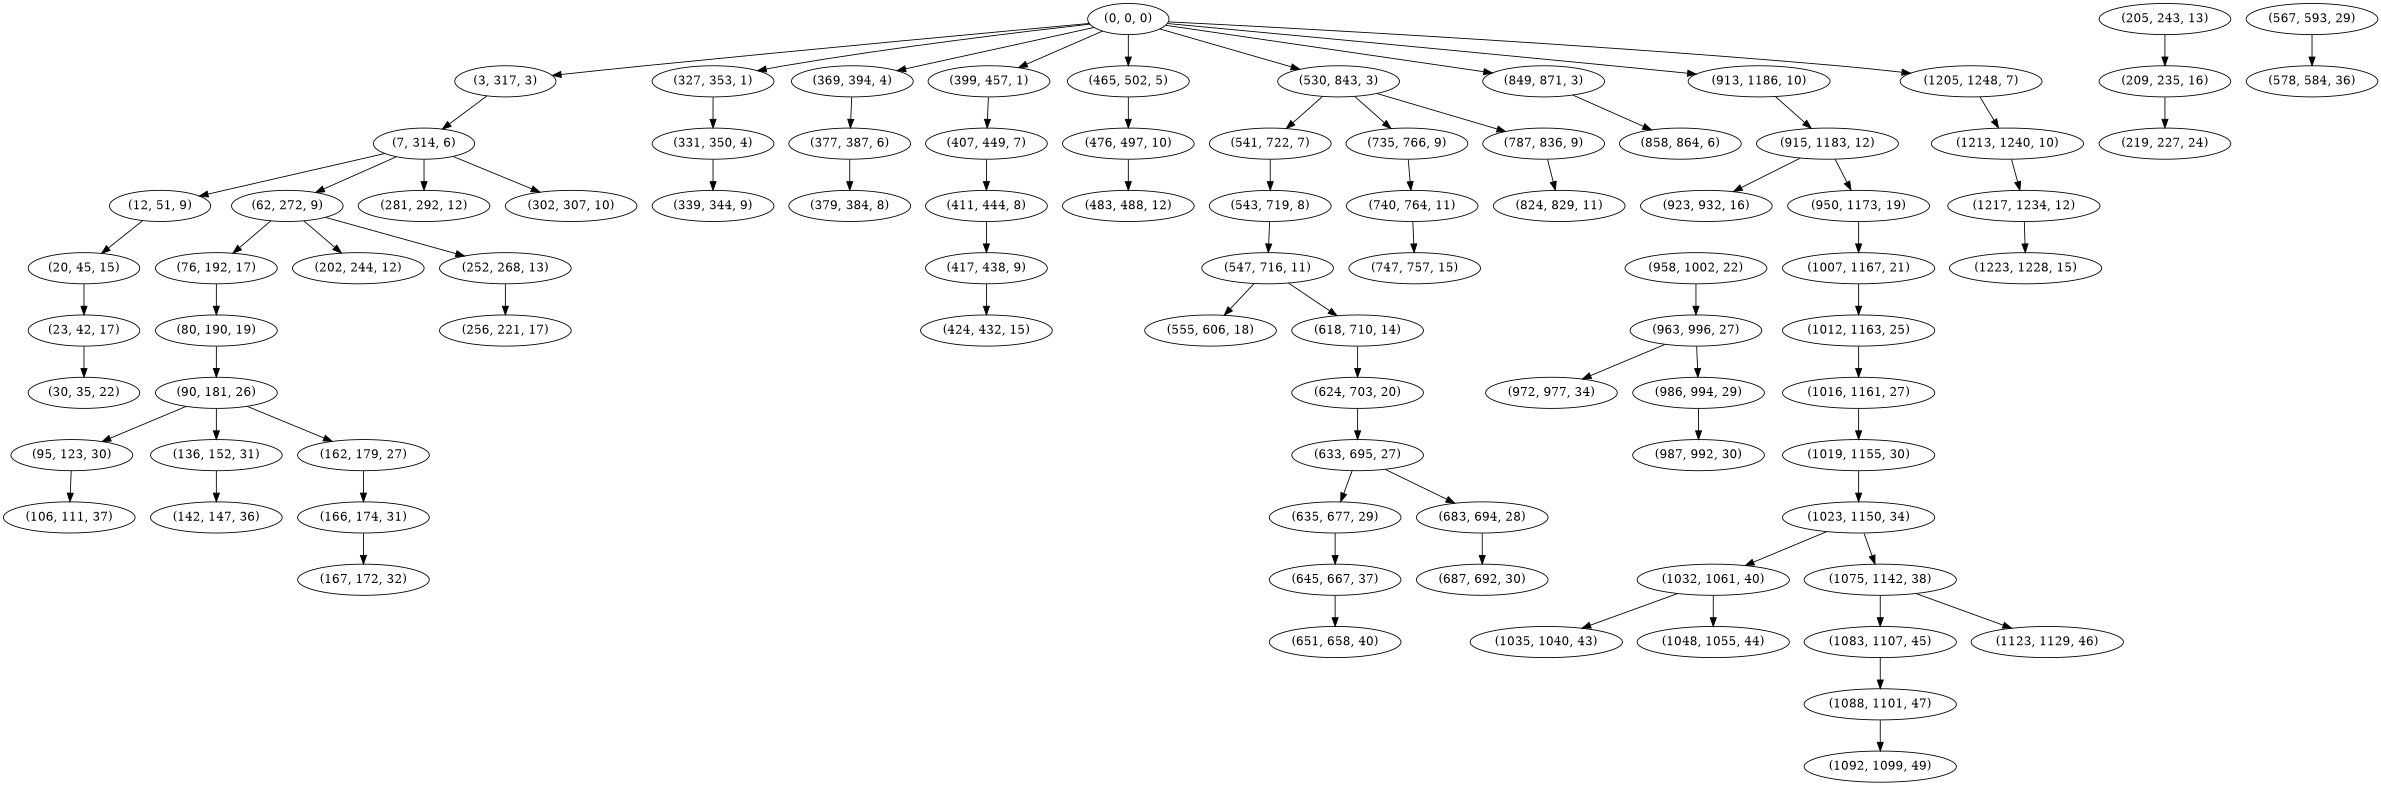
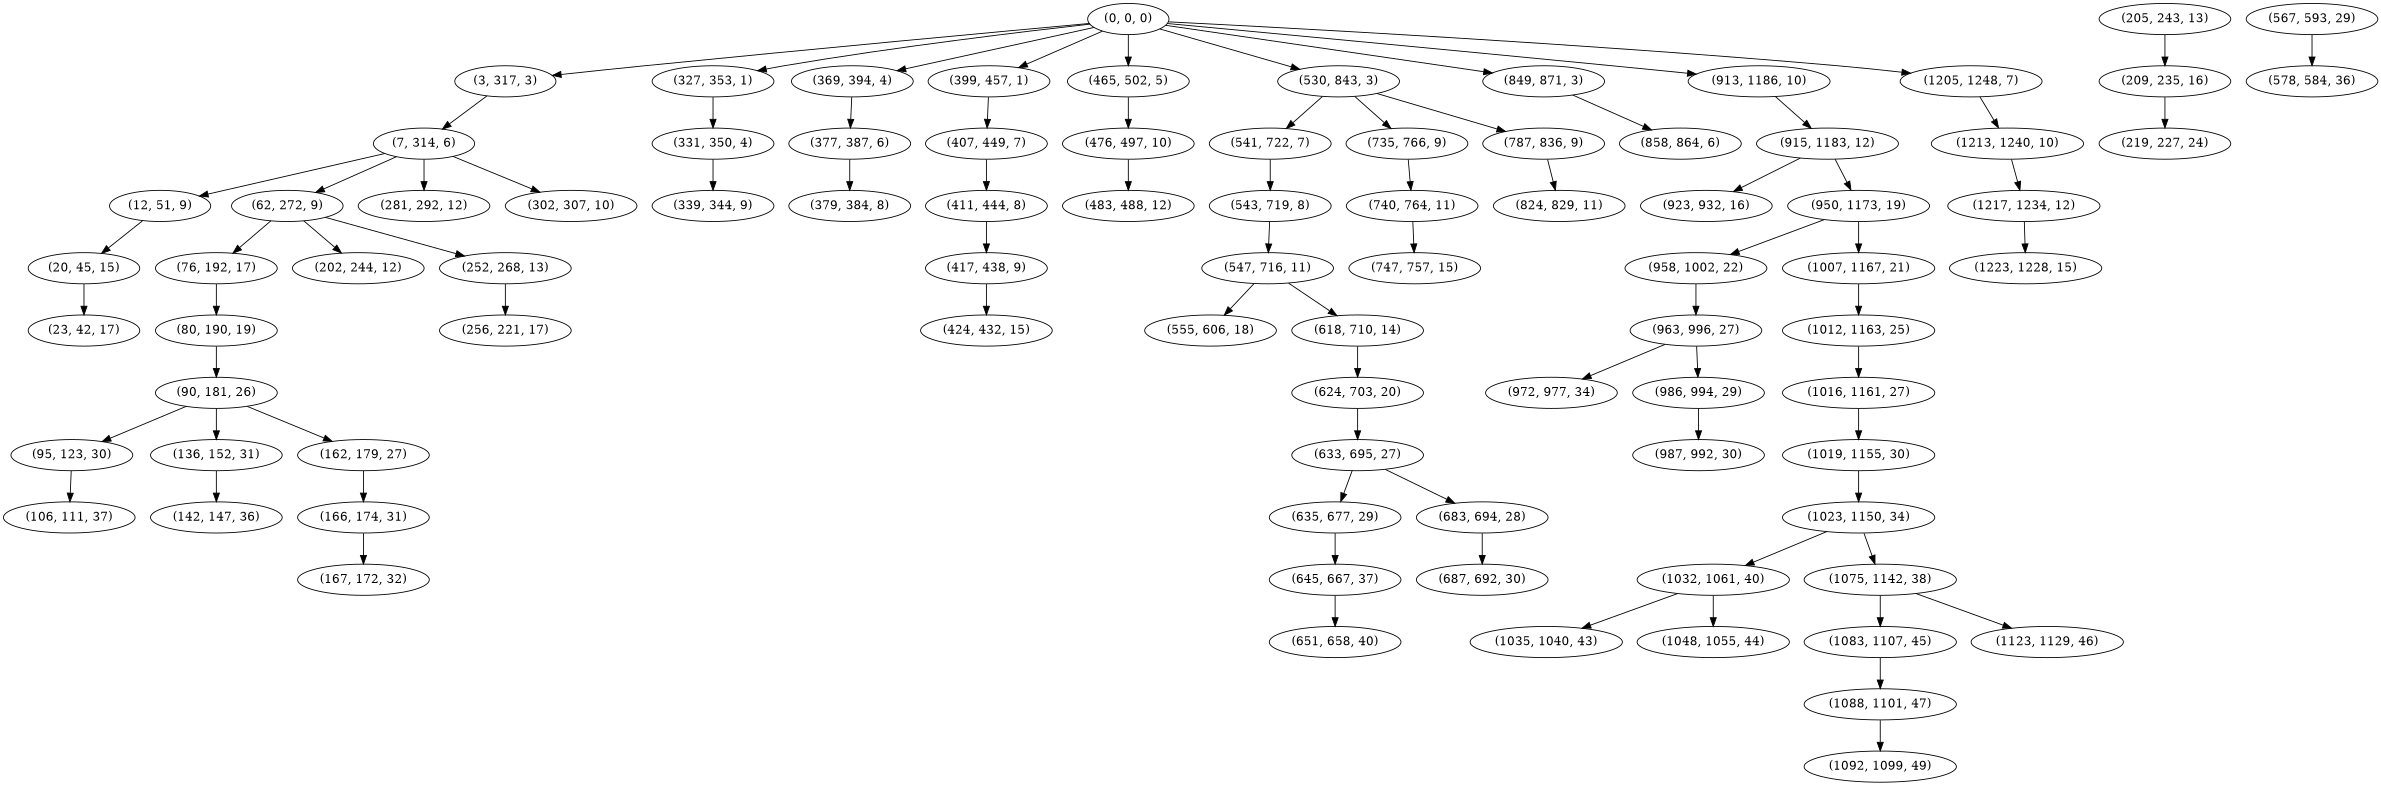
  digraph {
    "(0, 0, 0)"
    "(3, 317, 3)"
    "(327, 353, 1)"
    "(369, 394, 4)"
    "(399, 457, 1)"
    "(465, 502, 5)"
    "(530, 843, 3)"
    "(849, 871, 3)"
    "(913, 1186, 10)"
    "(1205, 1248, 7)"
    "(7, 314, 6)"
    "(331, 350, 4)"
    "(377, 387, 6)"
    "(407, 449, 7)"
    "(476, 497, 10)"
    "(541, 722, 7)"
    "(735, 766, 9)"
    "(787, 836, 9)"
    "(858, 864, 6)"
    "(915, 1183, 12)"
    "(1213, 1240, 10)"
    "(12, 51, 9)"
    "(62, 272, 9)"
    "(281, 292, 12)"
    "(302, 307, 10)"
    "(20, 45, 15)"
    "(76, 192, 17)"
    "(202, 244, 12)"
    "(252, 268, 13)"
    "(23, 42, 17)"
-   "(30, 35, 22)"
    "(80, 190, 19)"
    n33 [label="(256, 221, 17)"]
    "(90, 181, 26)"
    "(95, 123, 30)"
    "(136, 152, 31)"
    "(162, 179, 27)"
    "(106, 111, 37)"
    "(142, 147, 36)"
    "(166, 174, 31)"
    "(167, 172, 32)"
    "(205, 243, 13)"
    "(209, 235, 16)"
    "(219, 227, 24)"
    "(339, 344, 9)"
    "(379, 384, 8)"
    "(411, 444, 8)"
    "(417, 438, 9)"
    "(424, 432, 15)"
    "(483, 488, 12)"
    "(543, 719, 8)"
    "(740, 764, 11)"
    "(824, 829, 11)"
    "(547, 716, 11)"
    "(555, 606, 18)"
    "(618, 710, 14)"
    "(624, 703, 20)"
    "(567, 593, 29)"
    "(578, 584, 36)"
    "(633, 695, 27)"
    "(635, 677, 29)"
    "(683, 694, 28)"
    "(645, 667, 37)"
    "(687, 692, 30)"
    "(651, 658, 40)"
    "(747, 757, 15)"
    "(923, 932, 16)"
    "(950, 1173, 19)"
    "(958, 1002, 22)"
    "(1007, 1167, 21)"
    "(963, 996, 27)"
    "(1012, 1163, 25)"
    "(972, 977, 34)"
    "(986, 994, 29)"
    "(987, 992, 30)"
    "(1016, 1161, 27)"
    "(1019, 1155, 30)"
    "(1023, 1150, 34)"
    "(1032, 1061, 40)"
    "(1075, 1142, 38)"
    "(1035, 1040, 43)"
    "(1048, 1055, 44)"
    "(1083, 1107, 45)"
    "(1123, 1129, 46)"
    "(1088, 1101, 47)"
    "(1092, 1099, 49)"
    "(1217, 1234, 12)"
    "(1223, 1228, 15)"
    "(0, 0, 0)" -> "(3, 317, 3)"
    "(0, 0, 0)" -> "(327, 353, 1)"
    "(0, 0, 0)" -> "(369, 394, 4)"
    "(0, 0, 0)" -> "(399, 457, 1)"
    "(0, 0, 0)" -> "(465, 502, 5)"
    "(0, 0, 0)" -> "(530, 843, 3)"
    "(0, 0, 0)" -> "(849, 871, 3)"
    "(0, 0, 0)" -> "(913, 1186, 10)"
    "(0, 0, 0)" -> "(1205, 1248, 7)"
    "(3, 317, 3)" -> "(7, 314, 6)"
    "(327, 353, 1)" -> "(331, 350, 4)"
    "(369, 394, 4)" -> "(377, 387, 6)"
    "(399, 457, 1)" -> "(407, 449, 7)"
    "(465, 502, 5)" -> "(476, 497, 10)"
    "(530, 843, 3)" -> "(541, 722, 7)"
    "(530, 843, 3)" -> "(735, 766, 9)"
    "(530, 843, 3)" -> "(787, 836, 9)"
    "(849, 871, 3)" -> "(858, 864, 6)"
    "(913, 1186, 10)" -> "(915, 1183, 12)"
    "(1205, 1248, 7)" -> "(1213, 1240, 10)"
    "(7, 314, 6)" -> "(12, 51, 9)"
    "(7, 314, 6)" -> "(62, 272, 9)"
    "(7, 314, 6)" -> "(281, 292, 12)"
    "(7, 314, 6)" -> "(302, 307, 10)"
    "(331, 350, 4)" -> "(339, 344, 9)"
    "(377, 387, 6)" -> "(379, 384, 8)"
    "(407, 449, 7)" -> "(411, 444, 8)"
    "(476, 497, 10)" -> "(483, 488, 12)"
    "(541, 722, 7)" -> "(543, 719, 8)"
    "(735, 766, 9)" -> "(740, 764, 11)"
    "(787, 836, 9)" -> "(824, 829, 11)"
    "(915, 1183, 12)" -> "(923, 932, 16)"
    "(915, 1183, 12)" -> "(950, 1173, 19)"
    "(1213, 1240, 10)" -> "(1217, 1234, 12)"
    "(12, 51, 9)" -> "(20, 45, 15)"
    "(62, 272, 9)" -> "(76, 192, 17)"
    "(62, 272, 9)" -> "(202, 244, 12)"
    "(62, 272, 9)" -> "(252, 268, 13)"
    "(20, 45, 15)" -> "(23, 42, 17)"
    "(76, 192, 17)" -> "(80, 190, 19)"
    "(252, 268, 13)" -> n33
-   "(23, 42, 17)" -> "(30, 35, 22)"
    "(80, 190, 19)" -> "(90, 181, 26)"
    "(90, 181, 26)" -> "(95, 123, 30)"
    "(90, 181, 26)" -> "(136, 152, 31)"
    "(90, 181, 26)" -> "(162, 179, 27)"
    "(95, 123, 30)" -> "(106, 111, 37)"
    "(136, 152, 31)" -> "(142, 147, 36)"
    "(162, 179, 27)" -> "(166, 174, 31)"
    "(166, 174, 31)" -> "(167, 172, 32)"
    "(205, 243, 13)" -> "(209, 235, 16)"
    "(209, 235, 16)" -> "(219, 227, 24)"
    "(411, 444, 8)" -> "(417, 438, 9)"
    "(417, 438, 9)" -> "(424, 432, 15)"
    "(543, 719, 8)" -> "(547, 716, 11)"
    "(740, 764, 11)" -> "(747, 757, 15)"
    "(547, 716, 11)" -> "(555, 606, 18)"
    "(547, 716, 11)" -> "(618, 710, 14)"
    "(618, 710, 14)" -> "(624, 703, 20)"
    "(624, 703, 20)" -> "(633, 695, 27)"
    "(567, 593, 29)" -> "(578, 584, 36)"
    "(633, 695, 27)" -> "(635, 677, 29)"
    "(633, 695, 27)" -> "(683, 694, 28)"
    "(635, 677, 29)" -> "(645, 667, 37)"
    "(683, 694, 28)" -> "(687, 692, 30)"
    "(645, 667, 37)" -> "(651, 658, 40)"
+   "(950, 1173, 19)" -> "(958, 1002, 22)"
    "(950, 1173, 19)" -> "(1007, 1167, 21)"
    "(958, 1002, 22)" -> "(963, 996, 27)"
    "(1007, 1167, 21)" -> "(1012, 1163, 25)"
    "(963, 996, 27)" -> "(972, 977, 34)"
    "(963, 996, 27)" -> "(986, 994, 29)"
    "(1012, 1163, 25)" -> "(1016, 1161, 27)"
    "(986, 994, 29)" -> "(987, 992, 30)"
    "(1016, 1161, 27)" -> "(1019, 1155, 30)"
    "(1019, 1155, 30)" -> "(1023, 1150, 34)"
    "(1023, 1150, 34)" -> "(1032, 1061, 40)"
    "(1023, 1150, 34)" -> "(1075, 1142, 38)"
    "(1032, 1061, 40)" -> "(1035, 1040, 43)"
    "(1032, 1061, 40)" -> "(1048, 1055, 44)"
    "(1075, 1142, 38)" -> "(1083, 1107, 45)"
    "(1075, 1142, 38)" -> "(1123, 1129, 46)"
    "(1083, 1107, 45)" -> "(1088, 1101, 47)"
    "(1088, 1101, 47)" -> "(1092, 1099, 49)"
    "(1217, 1234, 12)" -> "(1223, 1228, 15)"
  }
